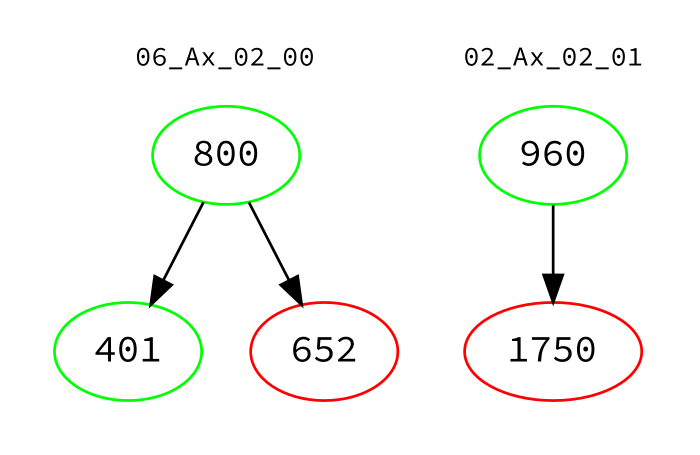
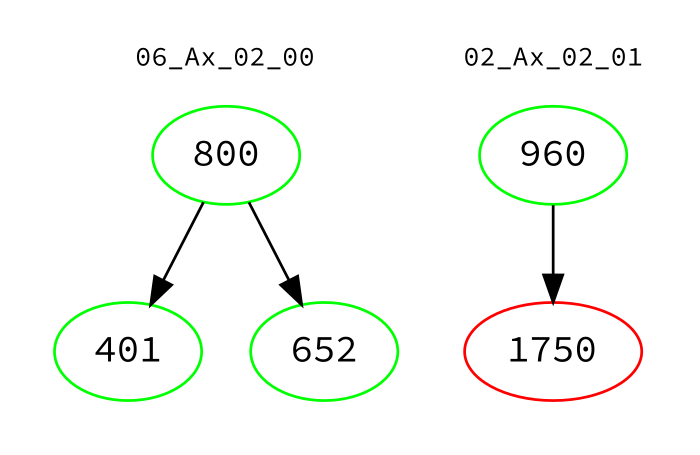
  digraph {
    fontname="Source Code Pro"
    node [color=green fontname="Source Code Pro"]
    edge [color=black fontname="Source Code Pro"]
    n1 [label=800]
    n2 [label=401]
-   n3 [color=red label=652]
+   n3 [label=652]
    n4 [label=960]
    n5 [color=red label=1750]
    subgraph cluster_1 {
      color=white
      fontsize=10
      label="06_Ax_02_00"
      n1
      n2
      n3
    }
    subgraph cluster_2 {
      color=white
      fontsize=10
      label="02_Ax_02_01"
      n4
      n5
    }
    n1 -> n2
    n1 -> n3
    n4 -> n5
  }
